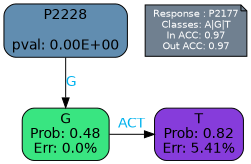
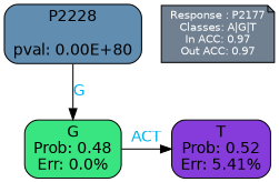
  digraph {
    ranksep=equally
    splines=polylines
    node [color=black fontname=helvetica shape=box style="filled, rounded"]
    edge [fontcolor=deepskyblue2 fontname=helvetica]
-   n1 [fillcolor="#863cdb" label="T\nProb: 0.82\nErr: 5.41%"]
+   n1 [fillcolor="#863cdb" label="T\nProb: 0.52\nErr: 5.41%"]
    n2 [fillcolor="#39e581" label="G\nProb: 0.48\nErr: 0.0%"]
    n3 [align=left fillcolor=slategray fontcolor=white fontsize=10 label="Response : P2177\nClasses: A|G|T\nIn ACC: 0.97\nOut ACC: 0.97\n" shape=note style=filled]
-   n4 [fillcolor="#618db0" label="P2228\n\npval: 0.00E+00"]
+   n4 [fillcolor="#618db0" label="P2228\n\npval: 0.00E+80"]
    subgraph sub_1 {
      rank=same
      n1
      n2
    }
    subgraph sub_2 {
      rank=same
      n3
      n4
    }
    n2 -> n1 [label=ACT]
    n4 -> n2 [label=G]
  }
